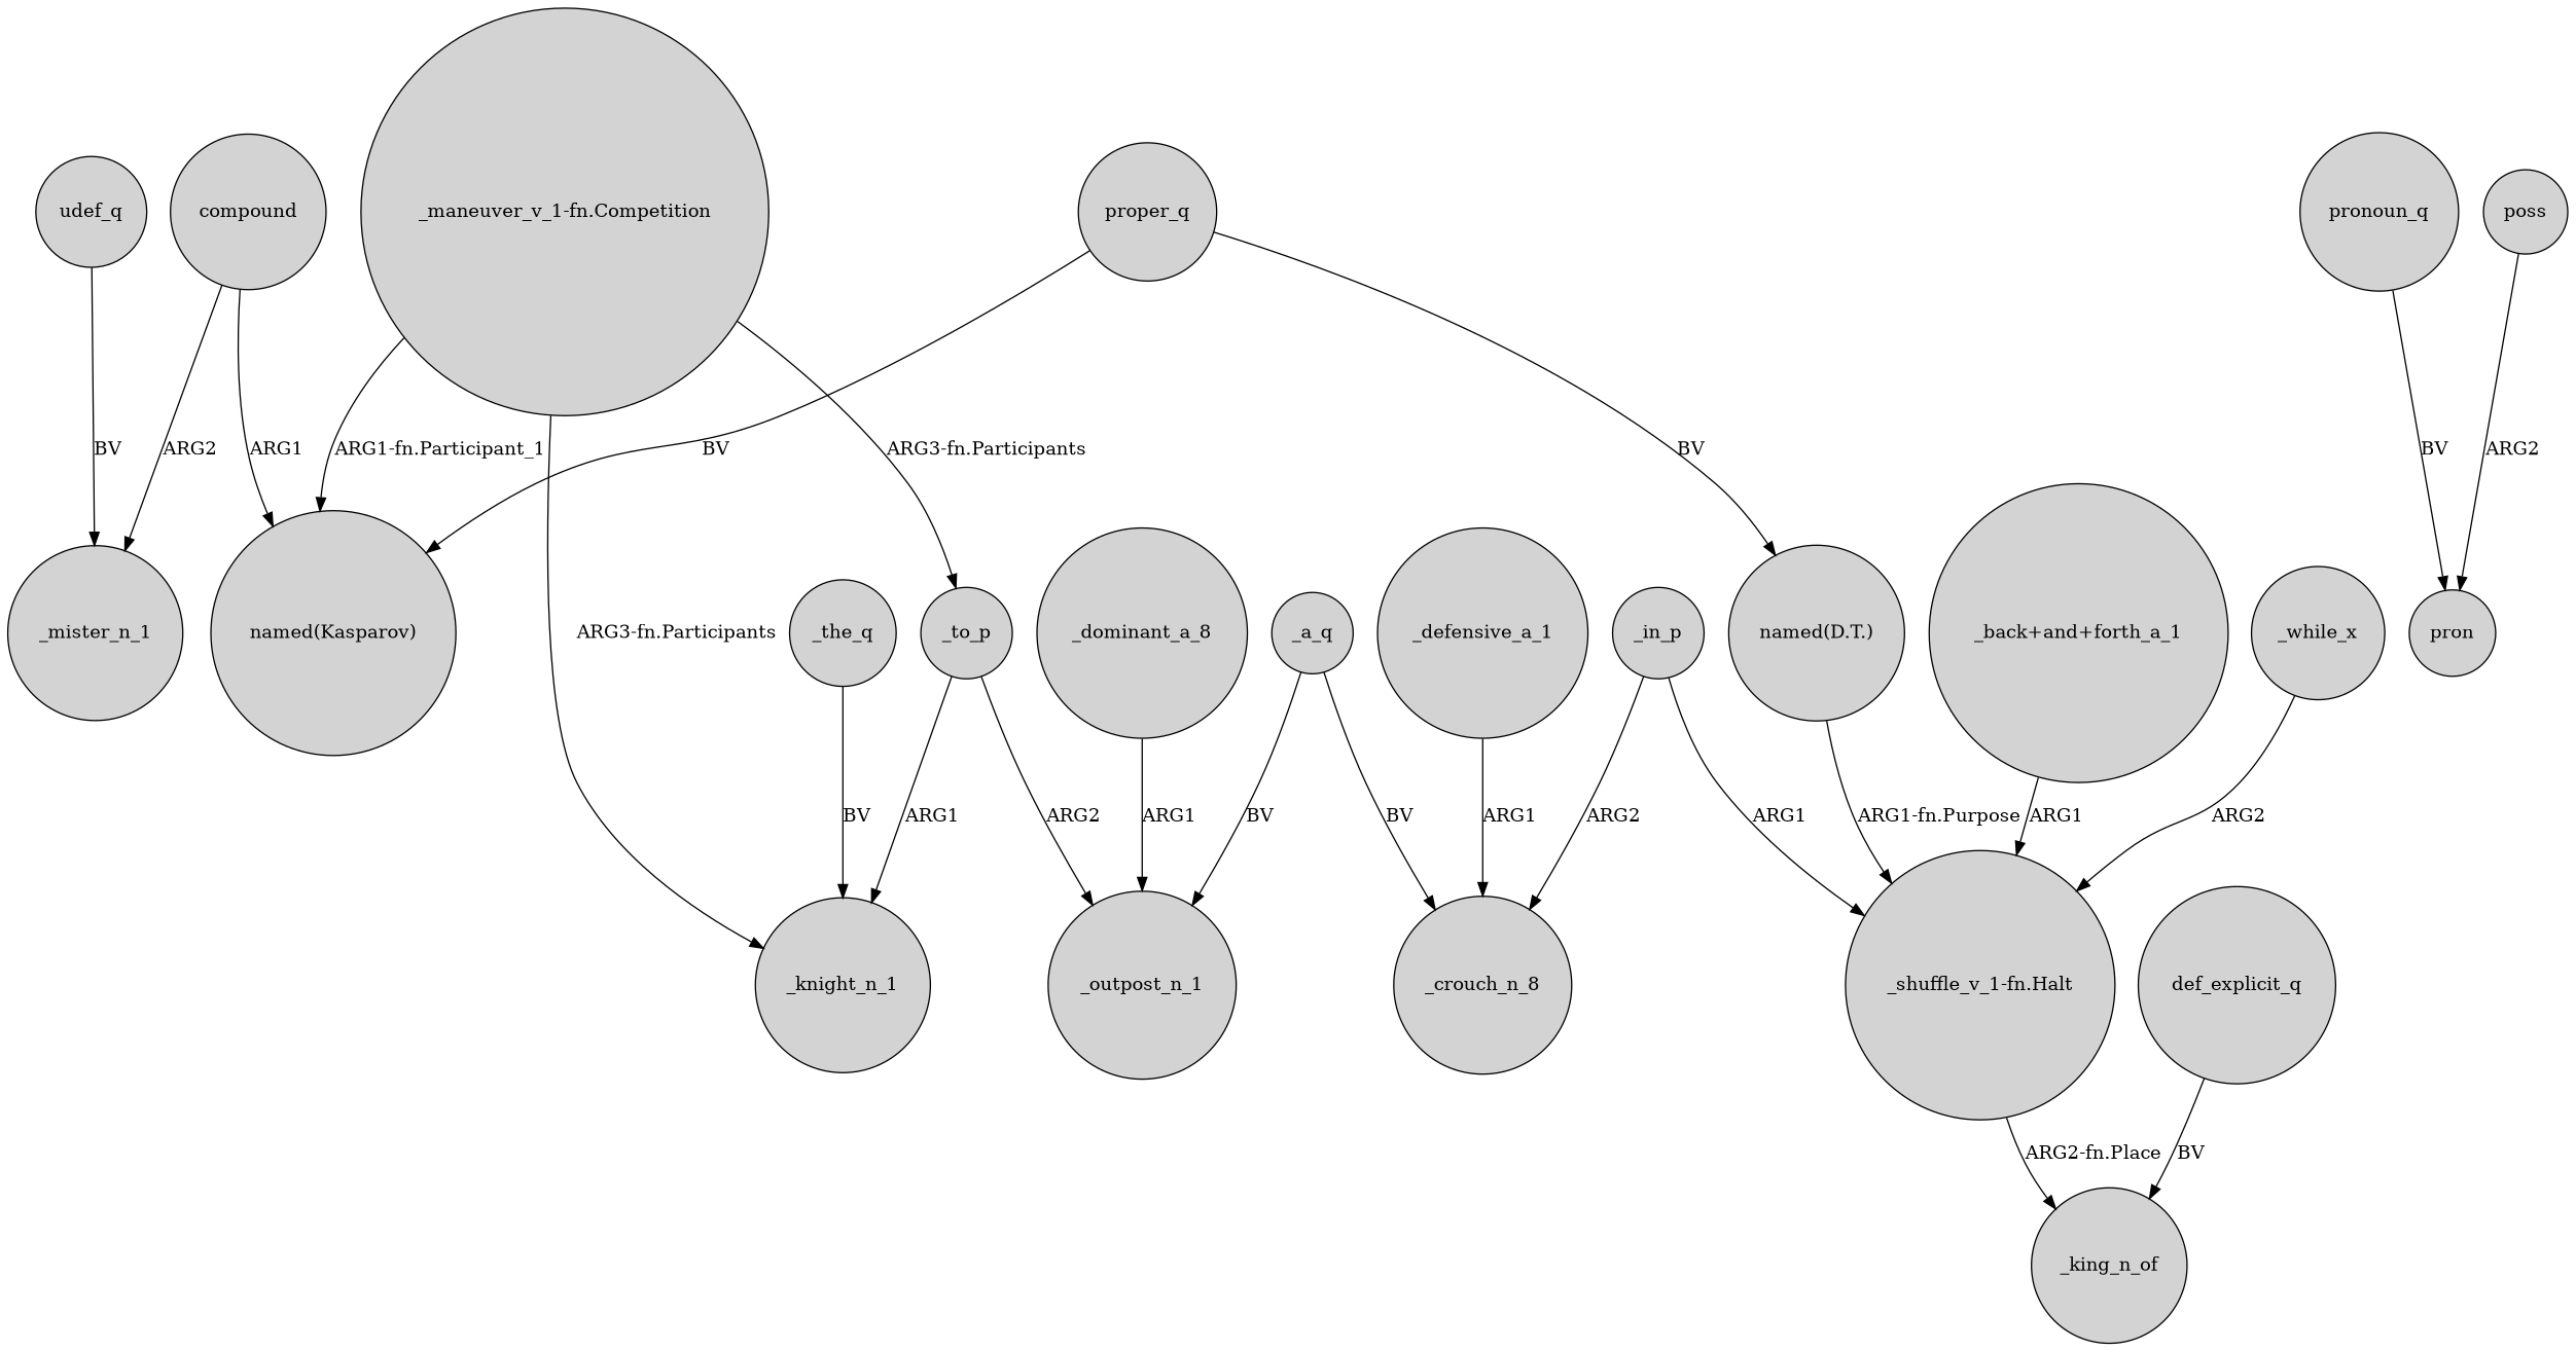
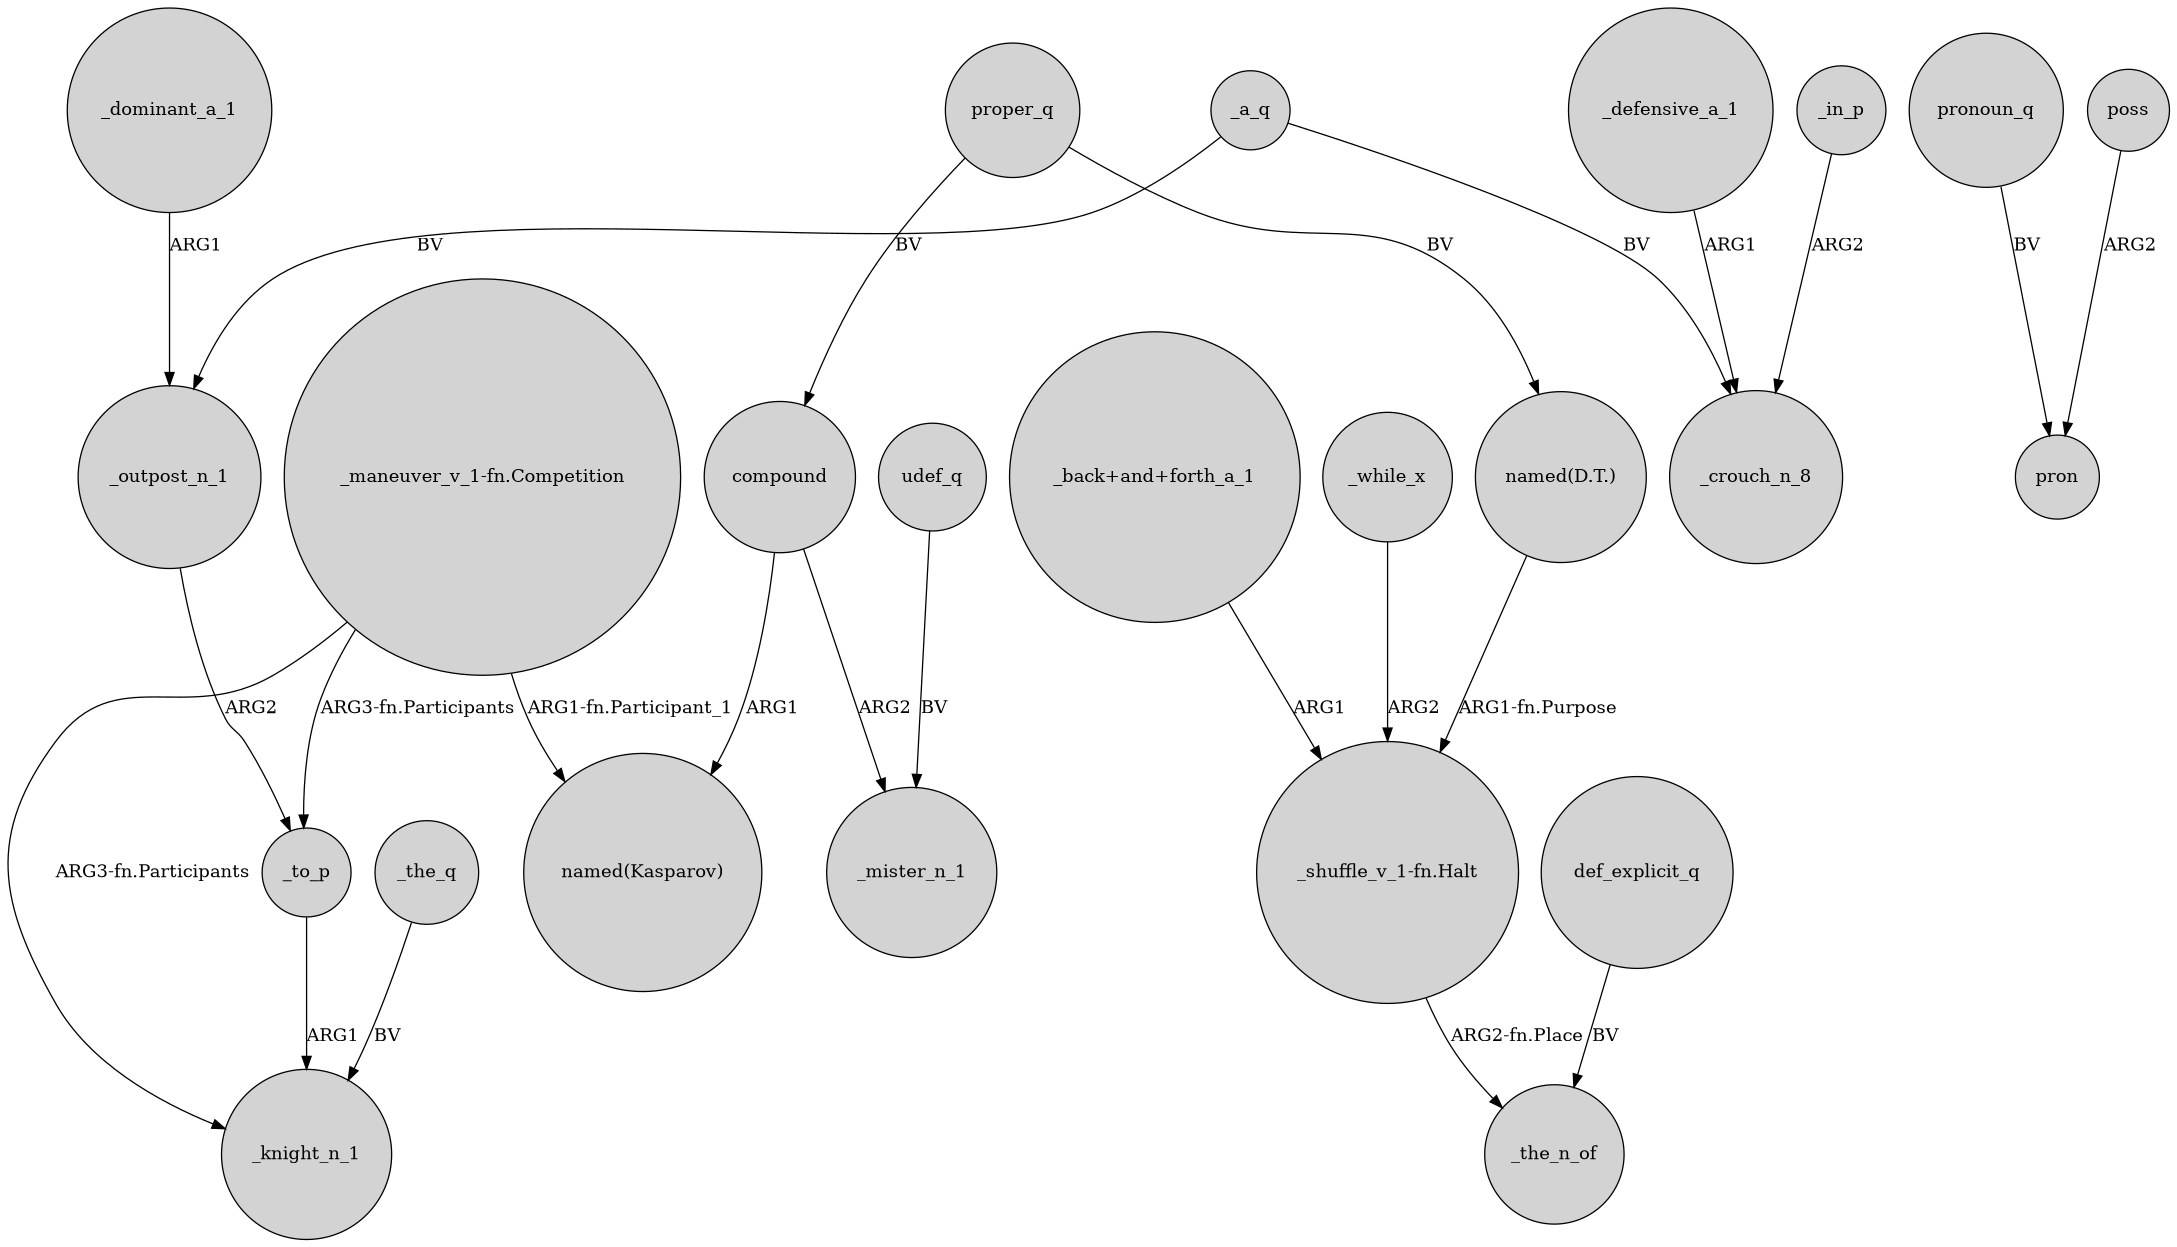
  digraph {
    node [shape=circle style=filled]
    compound
    _mister_n_1
    "named(Kasparov)"
    n4 [label=_crouch_n_8]
    _defensive_a_1
    _in_p
    "_shuffle_v_1-fn.Halt"
-   _king_n_of
+   _king_n_of [label=_the_n_of]
    "named(D.T.)"
    def_explicit_q
    "_maneuver_v_1-fn.Competition"
    _to_p
    _knight_n_1
    _outpost_n_1
    _a_q
    "_back+and+forth_a_1"
    _while_x
    udef_q
    pronoun_q
    pron
    poss
    proper_q
    _the_q
-   _dominant_a_1 [label=_dominant_a_8]
+   _dominant_a_1
    compound -> _mister_n_1 [label=ARG2]
    compound -> "named(Kasparov)" [label=ARG1]
    _defensive_a_1 -> n4 [label=ARG1]
    _in_p -> n4 [label=ARG2]
-   _in_p -> "_shuffle_v_1-fn.Halt" [label=ARG1]
    "_shuffle_v_1-fn.Halt" -> _king_n_of [label="ARG2-fn.Place"]
    "named(D.T.)" -> "_shuffle_v_1-fn.Halt" [label="ARG1-fn.Purpose"]
    def_explicit_q -> _king_n_of [label=BV]
    "_maneuver_v_1-fn.Competition" -> "named(Kasparov)" [label="ARG1-fn.Participant_1"]
    "_maneuver_v_1-fn.Competition" -> _to_p [label="ARG3-fn.Participants"]
    "_maneuver_v_1-fn.Competition" -> _knight_n_1 [label="ARG3-fn.Participants"]
    _to_p -> _knight_n_1 [label=ARG1]
-   _to_p -> _outpost_n_1 [label=ARG2]
+   _outpost_n_1 -> _to_p [label=ARG2]
    _a_q -> n4 [label=BV]
    _a_q -> _outpost_n_1 [label=BV]
    "_back+and+forth_a_1" -> "_shuffle_v_1-fn.Halt" [label=ARG1]
    _while_x -> "_shuffle_v_1-fn.Halt" [label=ARG2]
    udef_q -> _mister_n_1 [label=BV]
    pronoun_q -> pron [label=BV]
    poss -> pron [label=ARG2]
-   proper_q -> "named(Kasparov)" [label=BV]
+   proper_q -> compound [label=BV]
    proper_q -> "named(D.T.)" [label=BV]
    _the_q -> _knight_n_1 [label=BV]
    _dominant_a_1 -> _outpost_n_1 [label=ARG1]
  }
